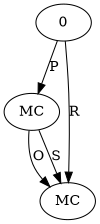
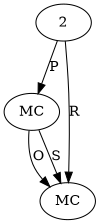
  digraph {
    n1 [l=4046 label=MC s="isEmpty()" t=StringUtils]
    n2 [l=4050 label=MC s="length()" t=CharSequence]
-   2 [n=str t=String label=0]
+   2 [n=str t=String]
    n1 -> n2 [label=O]
    n1 -> n2 [label=S]
    2 -> n1 [label=P]
    2 -> n2 [label=R]
  }
